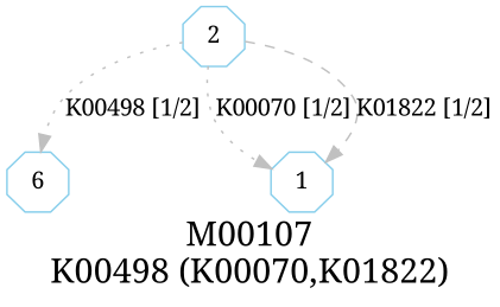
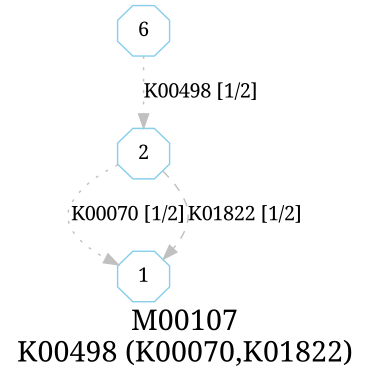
  digraph {
    fontname="Noto Serif"
    fontsize=20
    label="M00107\nK00498 (K00070,K01822)"
    node [color=skyblue fillcolor=white fontname="Noto Serif" shape=octagon style=filled]
    edge [color=grey fontname="Noto Serif" style=dotted]
    n1 [height=.3 label=6 width=.3]
    1 [height=.3 width=.3]
    2 [height=.3 width=.3]
    subgraph sub_1 {
      n1
      1
      2
    }
-   2 -> n1 [label="K00498 [1/2]"]
+   n1 -> 2 [label="K00498 [1/2]"]
    2 -> 1 [label="K00070 [1/2]"]
    2 -> 1 [label="K01822 [1/2]" style=dashed]
  }
